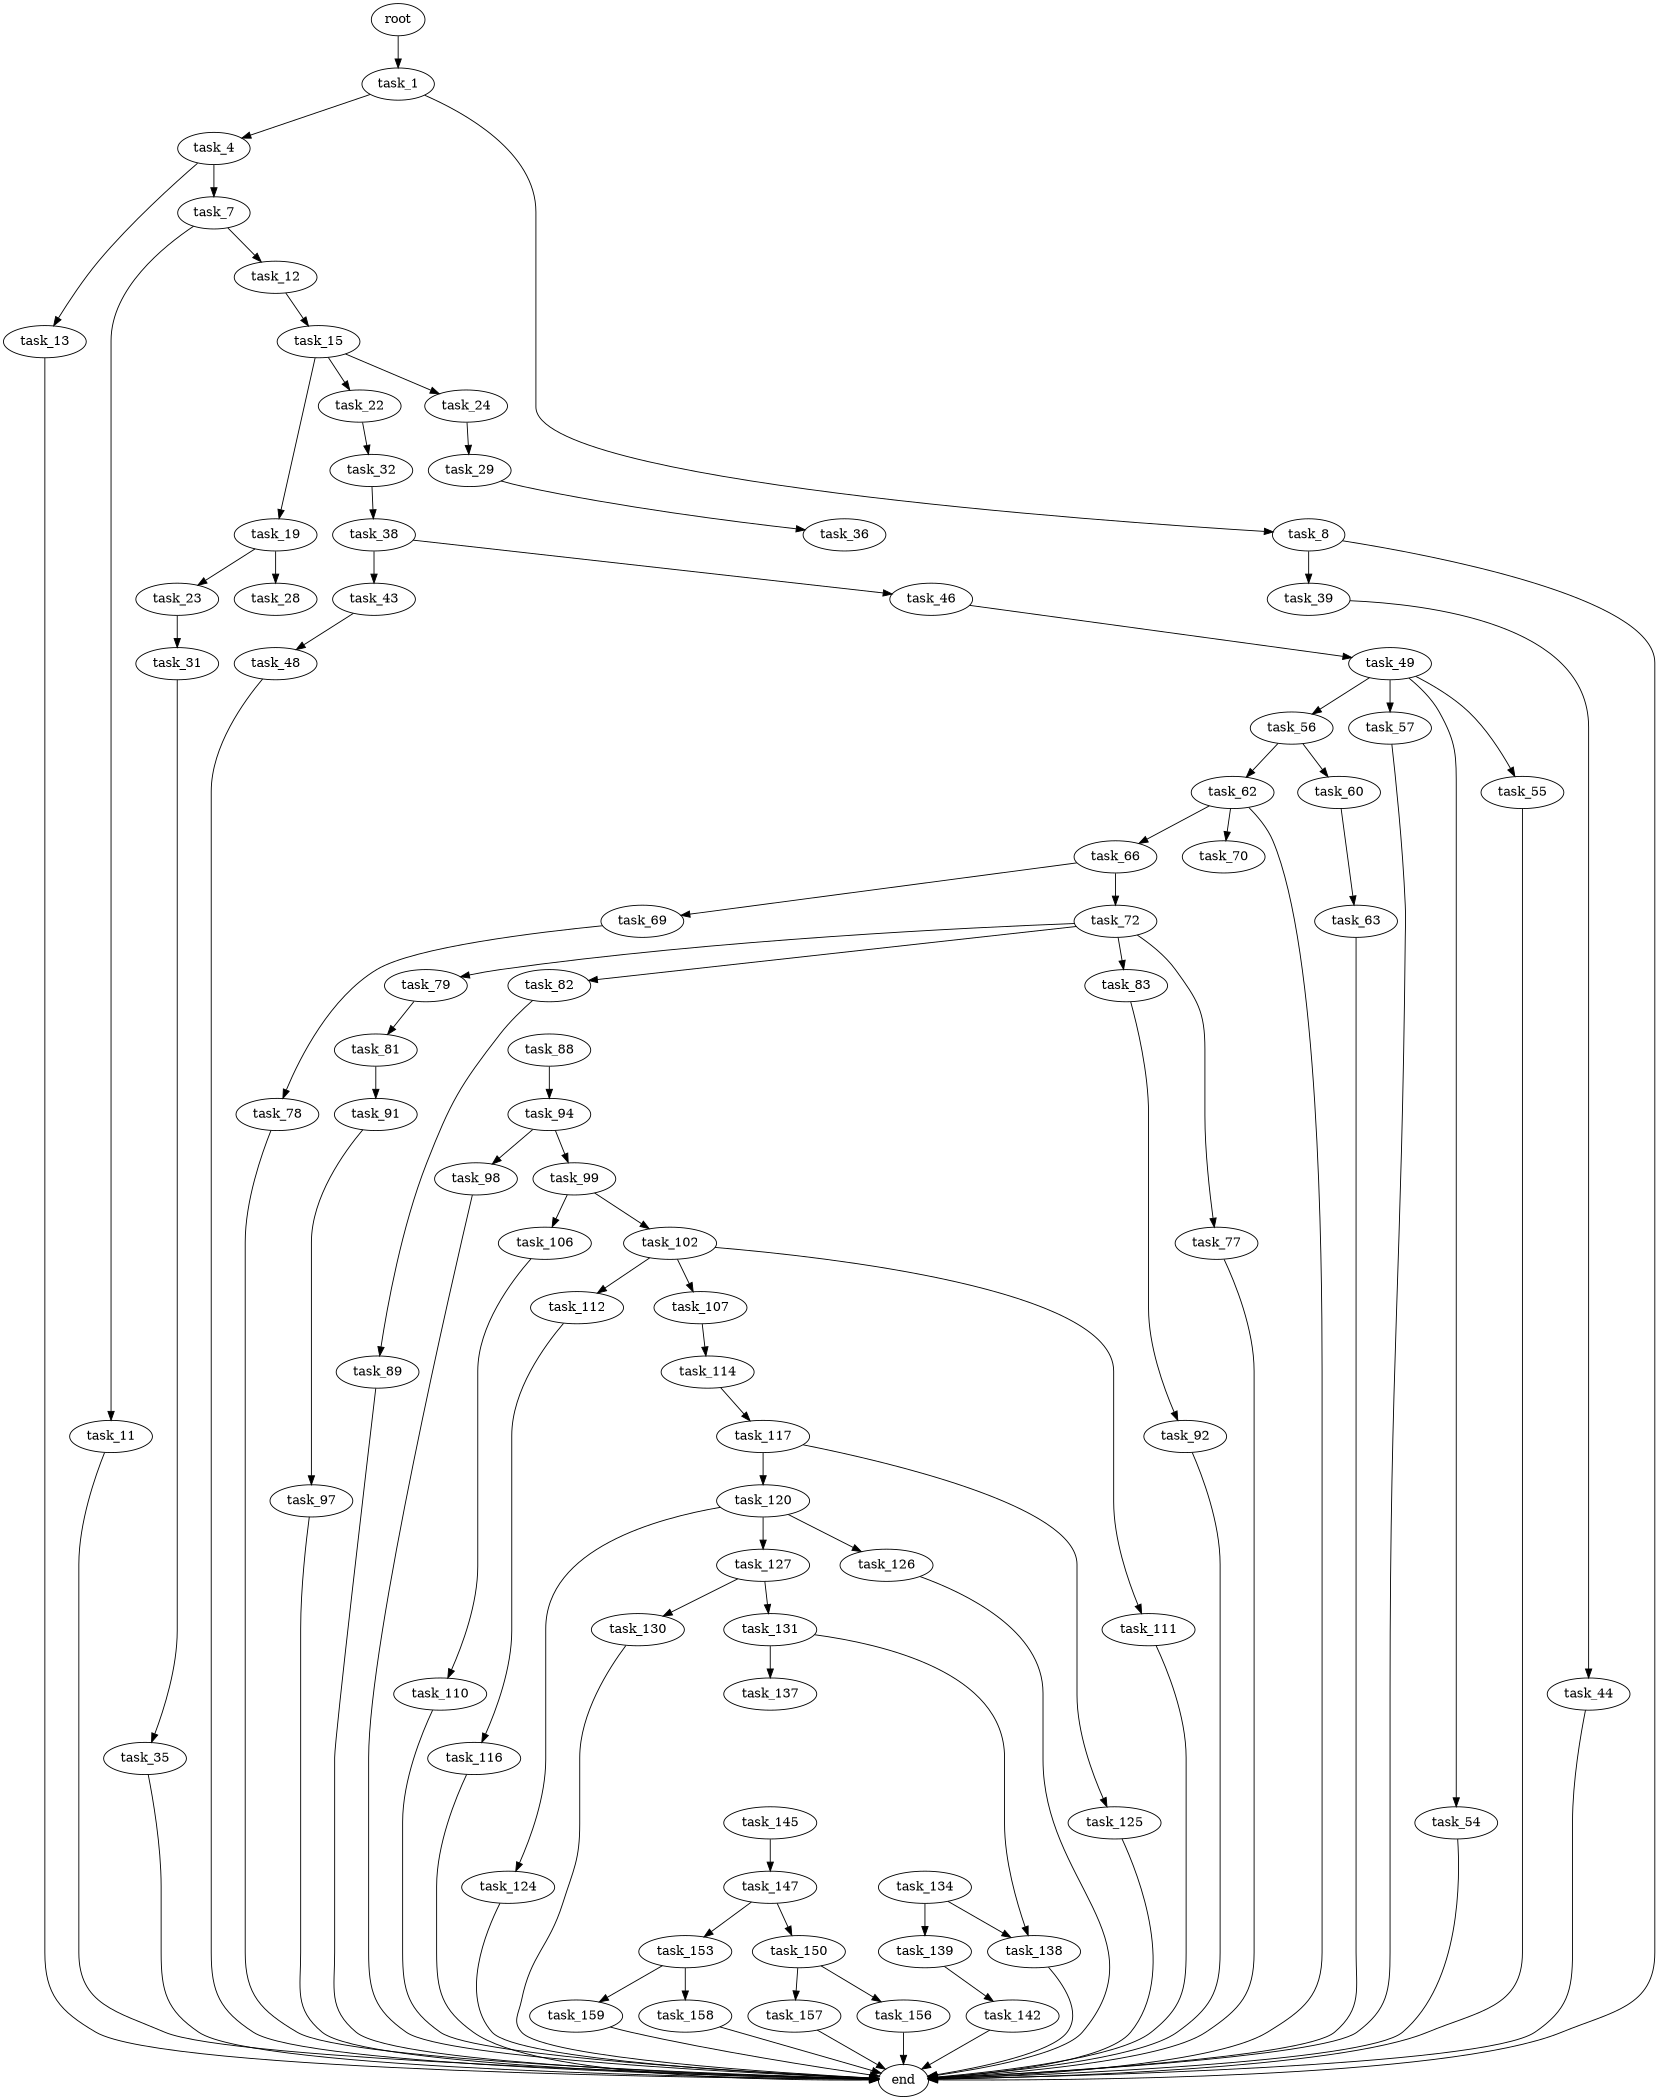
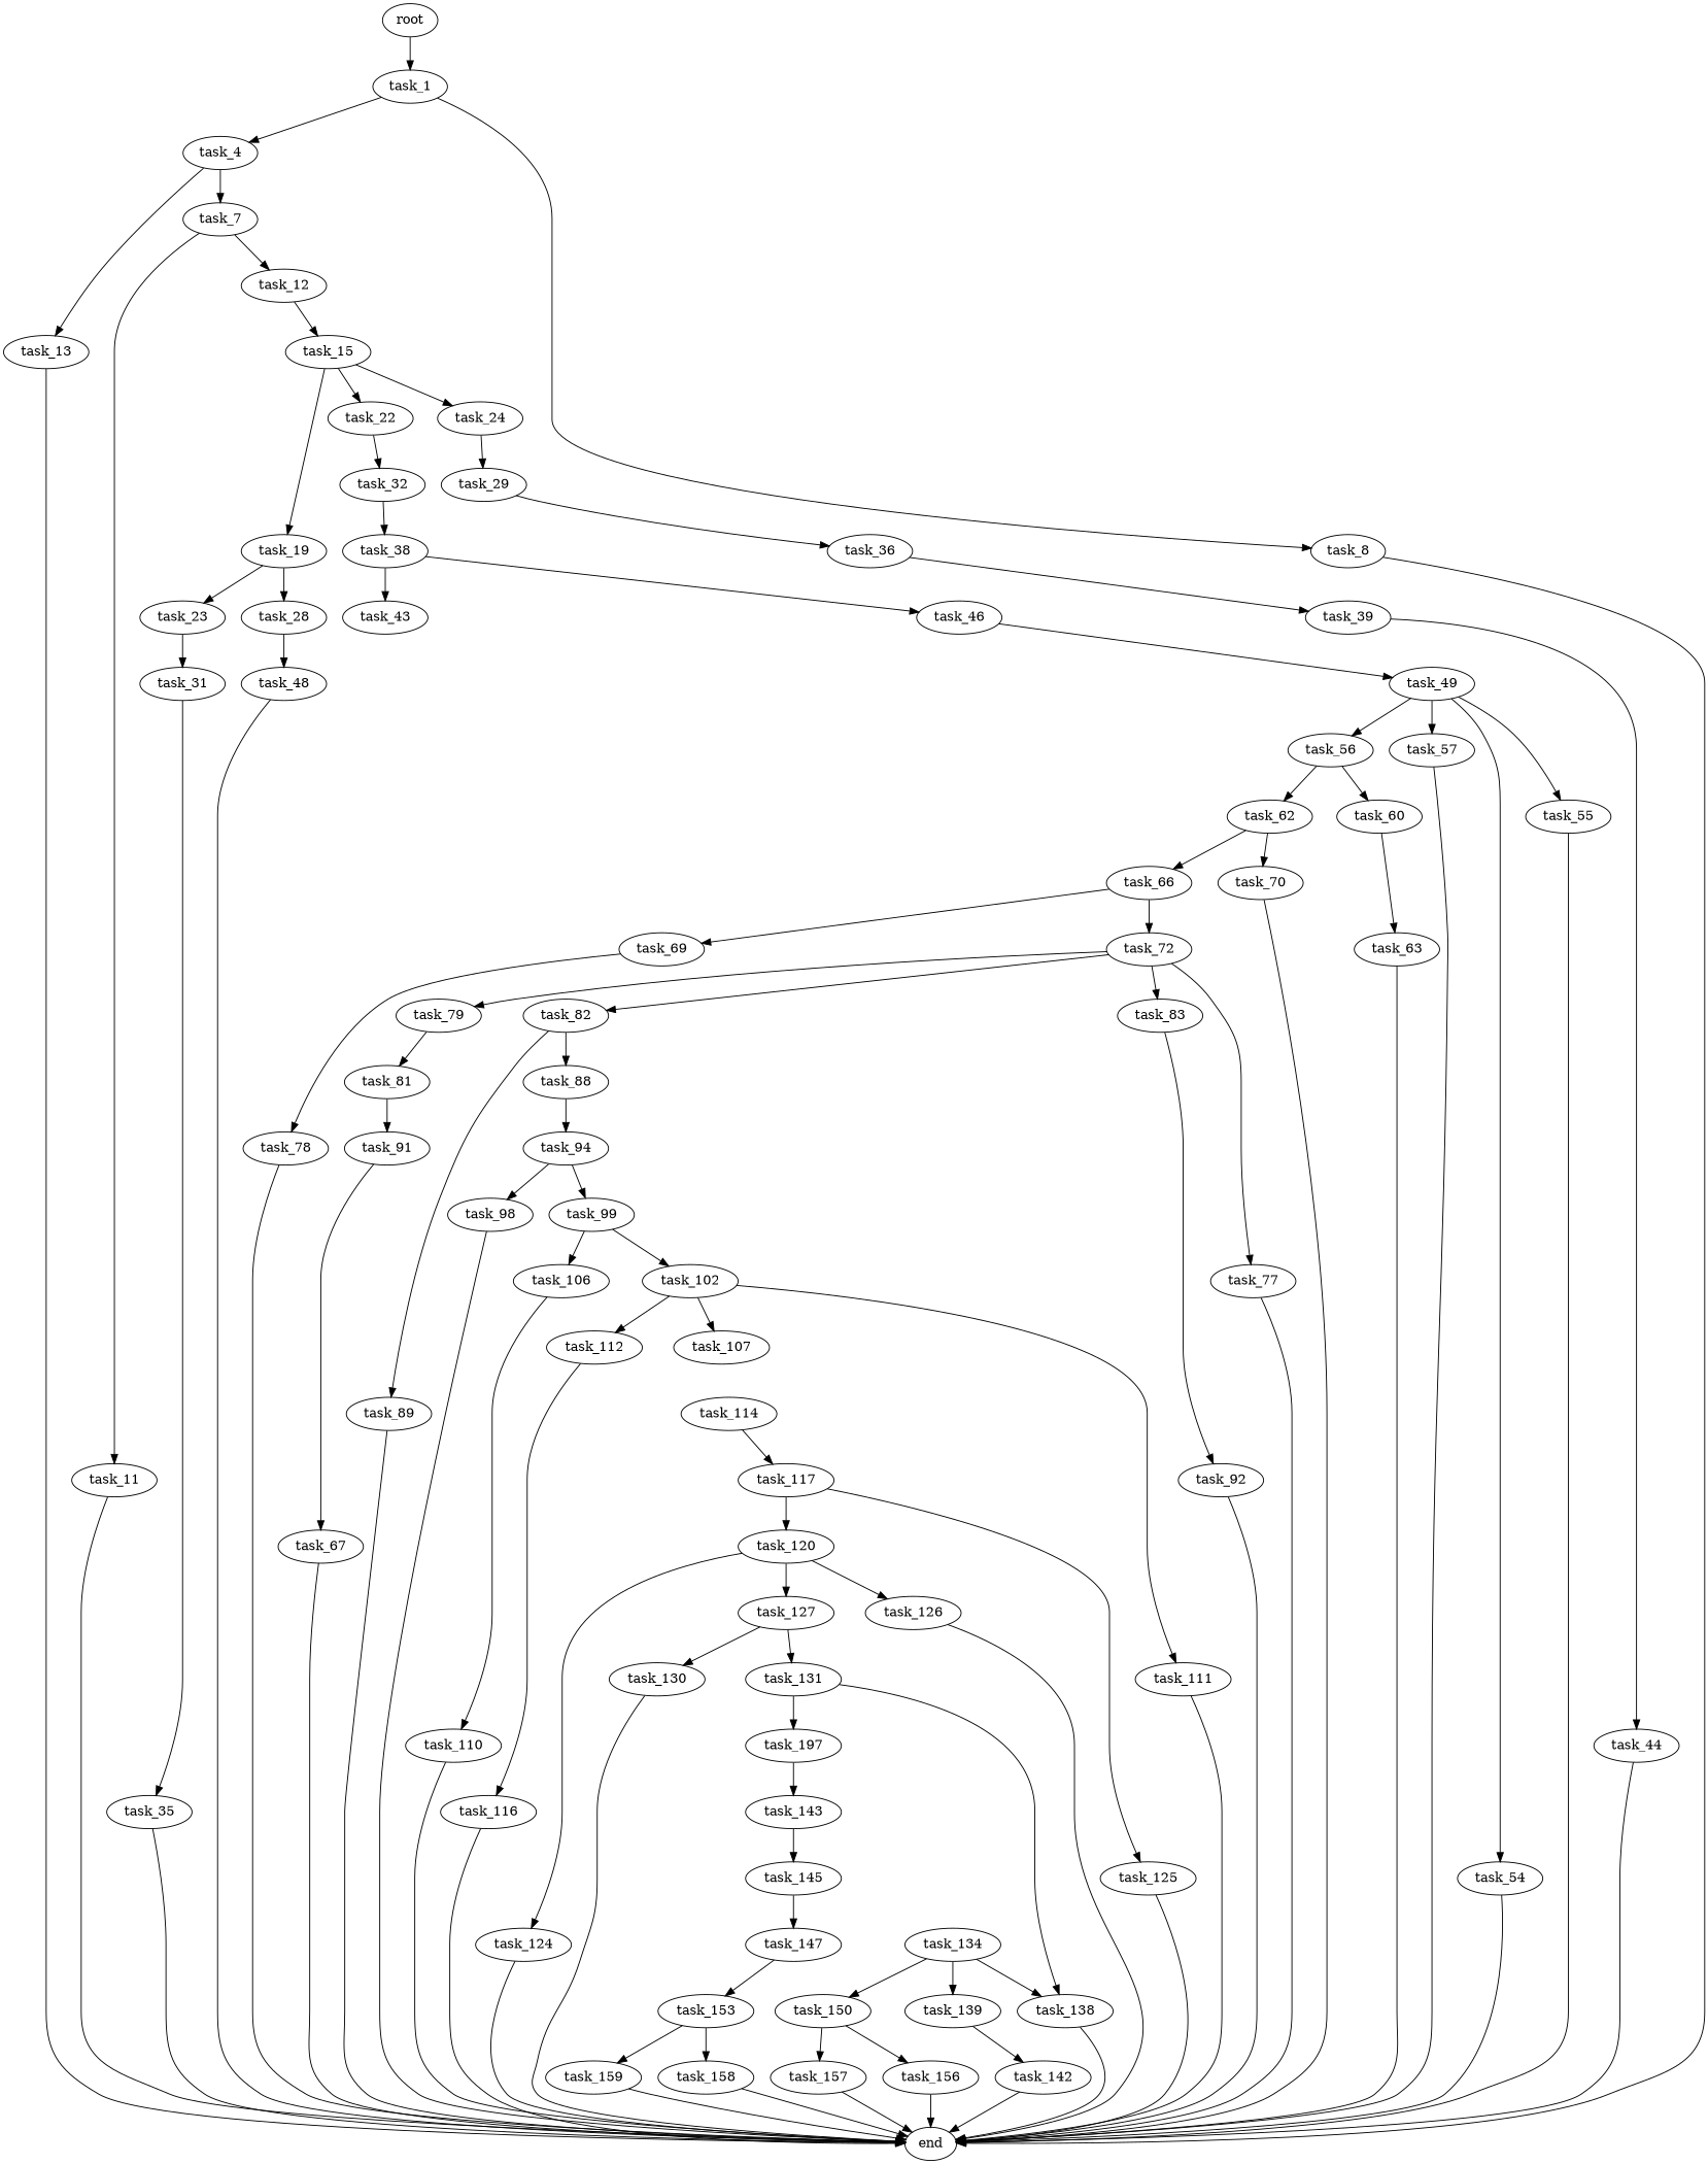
  digraph {
    root
    task_1
    task_4
    task_8
    task_7
    task_13
    end
    task_11
    task_12
    task_15
    task_19
    task_22
    task_24
    task_23
    task_28
    task_32
    task_29
    task_31
    task_38
    task_35
    task_36
    task_39
    task_43
    task_46
    task_44
    task_48
    task_49
    task_54
    task_55
    task_56
    task_57
    task_60
    task_62
    task_63
    task_66
    task_70
    task_69
    task_72
    task_78
    task_77
    task_79
    task_82
    task_83
    task_81
    task_88
    task_89
    task_92
    task_91
-   task_97
+   task_97 [label=task_67]
    task_94
    task_98
    task_99
    task_102
    task_106
    task_107
    task_111
    task_112
    task_110
    task_114
    task_116
    task_117
    task_120
    task_125
    task_124
    task_126
    task_127
    task_130
    task_131
-   task_137
+   task_137 [label=task_197]
    task_138
    task_134
    task_139
+   task_143
    task_142
    task_145
    task_147
    task_150
    task_153
    task_156
    task_157
    task_158
    task_159
    root -> task_1
    task_1 -> task_4
    task_1 -> task_8
    task_4 -> task_7
    task_4 -> task_13
    task_8 -> end
    task_7 -> task_11
    task_7 -> task_12
    task_13 -> end
    task_11 -> end
    task_12 -> task_15
    task_15 -> task_19
    task_15 -> task_22
    task_15 -> task_24
    task_19 -> task_23
    task_19 -> task_28
    task_22 -> task_32
    task_24 -> task_29
    task_23 -> task_31
    task_32 -> task_38
    task_29 -> task_36
    task_31 -> task_35
    task_38 -> task_43
    task_38 -> task_46
    task_35 -> end
-   task_8 -> task_39
+   task_36 -> task_39
    task_39 -> task_44
-   task_43 -> task_48
+   task_28 -> task_48
    task_46 -> task_49
    task_44 -> end
    task_48 -> end
    task_49 -> task_54
    task_49 -> task_55
    task_49 -> task_56
    task_49 -> task_57
    task_54 -> end
    task_55 -> end
    task_56 -> task_60
    task_56 -> task_62
    task_57 -> end
    task_60 -> task_63
    task_62 -> task_66
    task_62 -> task_70
    task_63 -> end
    task_66 -> task_69
    task_66 -> task_72
-   task_62 -> end
+   task_70 -> end
    task_69 -> task_78
    task_72 -> task_77
    task_72 -> task_79
    task_72 -> task_82
    task_72 -> task_83
    task_78 -> end
    task_77 -> end
    task_79 -> task_81
+   task_82 -> task_88
    task_82 -> task_89
    task_83 -> task_92
    task_81 -> task_91
    task_88 -> task_94
    task_89 -> end
    task_92 -> end
    task_91 -> task_97
    task_97 -> end
    task_94 -> task_98
    task_94 -> task_99
    task_98 -> end
    task_99 -> task_102
    task_99 -> task_106
    task_102 -> task_107
    task_102 -> task_111
    task_102 -> task_112
    task_106 -> task_110
-   task_107 -> task_114
    task_111 -> end
    task_112 -> task_116
    task_110 -> end
    task_114 -> task_117
    task_116 -> end
    task_117 -> task_120
    task_117 -> task_125
    task_120 -> task_124
    task_120 -> task_126
    task_120 -> task_127
    task_125 -> end
    task_124 -> end
    task_126 -> end
    task_127 -> task_130
    task_127 -> task_131
    task_130 -> end
    task_131 -> task_137
    task_131 -> task_138
+   task_137 -> task_143
    task_138 -> end
    task_134 -> task_138
    task_134 -> task_139
    task_139 -> task_142
+   task_143 -> task_145
    task_142 -> end
    task_145 -> task_147
-   task_147 -> task_150
+   task_134 -> task_150
    task_147 -> task_153
    task_150 -> task_156
    task_150 -> task_157
    task_153 -> task_158
    task_153 -> task_159
    task_156 -> end
    task_157 -> end
    task_158 -> end
    task_159 -> end
  }
